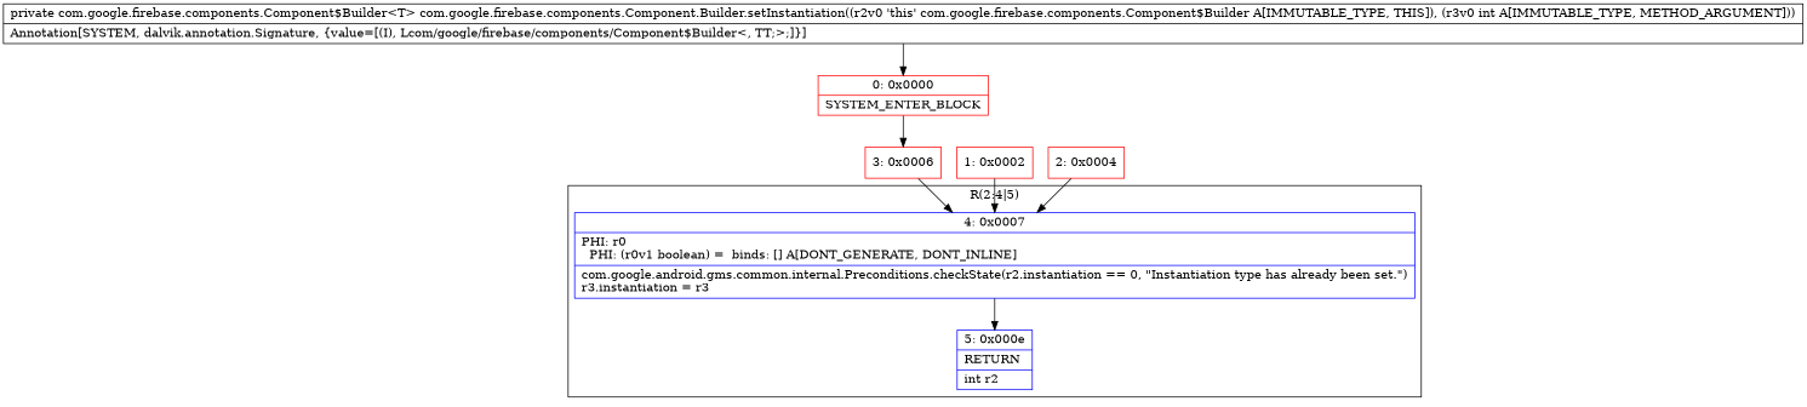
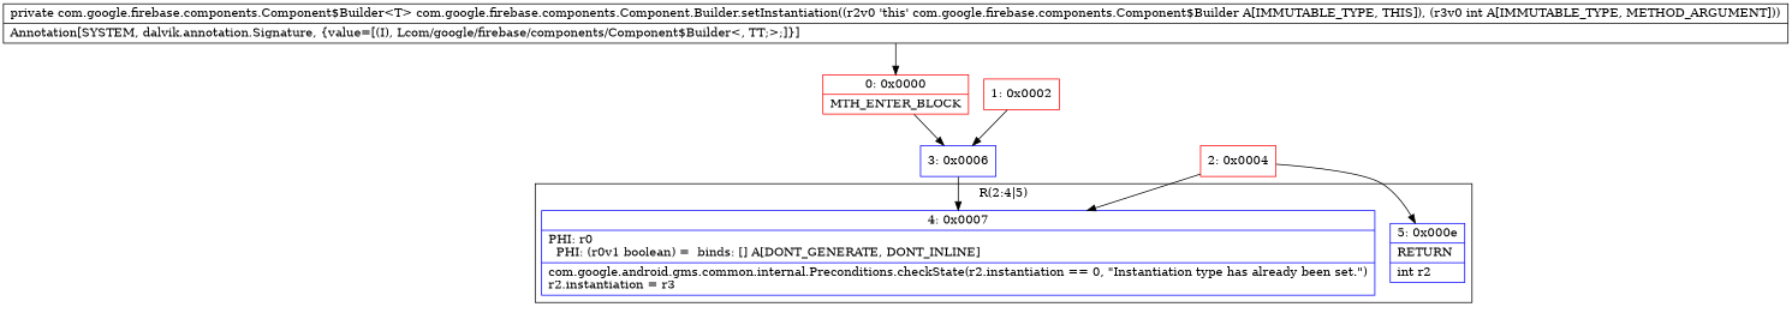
  digraph {
    node [color=red shape=record]
-   n1 [color=blue label="{4\:\ 0x0007|PHI: r0 \l  PHI: (r0v1 boolean) =  binds: [] A[DONT_GENERATE, DONT_INLINE]\l|com.google.android.gms.common.internal.Preconditions.checkState(r2.instantiation == 0, \"Instantiation type has already been set.\")\lr3.instantiation = r3\l}"]
+   n1 [color=blue label="{4\:\ 0x0007|PHI: r0 \l  PHI: (r0v1 boolean) =  binds: [] A[DONT_GENERATE, DONT_INLINE]\l|com.google.android.gms.common.internal.Preconditions.checkState(r2.instantiation == 0, \"Instantiation type has already been set.\")\lr2.instantiation = r3\l}"]
    n2 [color=blue label="{5\:\ 0x000e|RETURN\l|int r2\l}"]
-   n3 [label="{0\:\ 0x0000|SYSTEM_ENTER_BLOCK\l}"]
-   n4 [label="{3\:\ 0x0006}"]
+   n3 [label="{0\:\ 0x0000|MTH_ENTER_BLOCK\l}"]
+   n4 [color=blue label="{3\:\ 0x0006}"]
    n5 [label="{1\:\ 0x0002}"]
    n6 [label="{2\:\ 0x0004}"]
    n7 [label="{private com.google.firebase.components.Component$Builder\<T\> com.google.firebase.components.Component.Builder.setInstantiation((r2v0 'this' com.google.firebase.components.Component$Builder A[IMMUTABLE_TYPE, THIS]), (r3v0 int A[IMMUTABLE_TYPE, METHOD_ARGUMENT]))  | Annotation[SYSTEM, dalvik.annotation.Signature, \{value=[(I), Lcom\/google\/firebase\/components\/Component$Builder\<, TT;\>;]\}]\l}" color=""]
    subgraph cluster_1 {
      label="R(2:4|5)"
      n1
      n2
    }
-   n1 -> n2
+   n6 -> n2
    n3 -> n4
    n4 -> n1
-   n5 -> n1
+   n5 -> n4
    n6 -> n1
    n7 -> n3
  }
